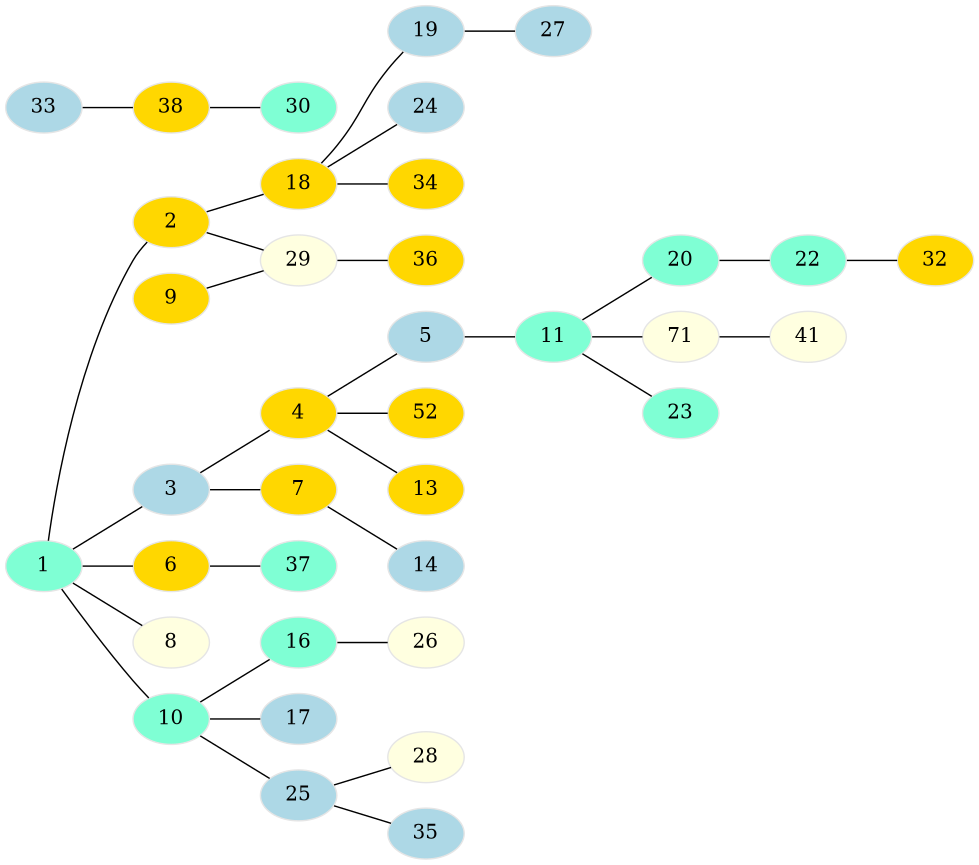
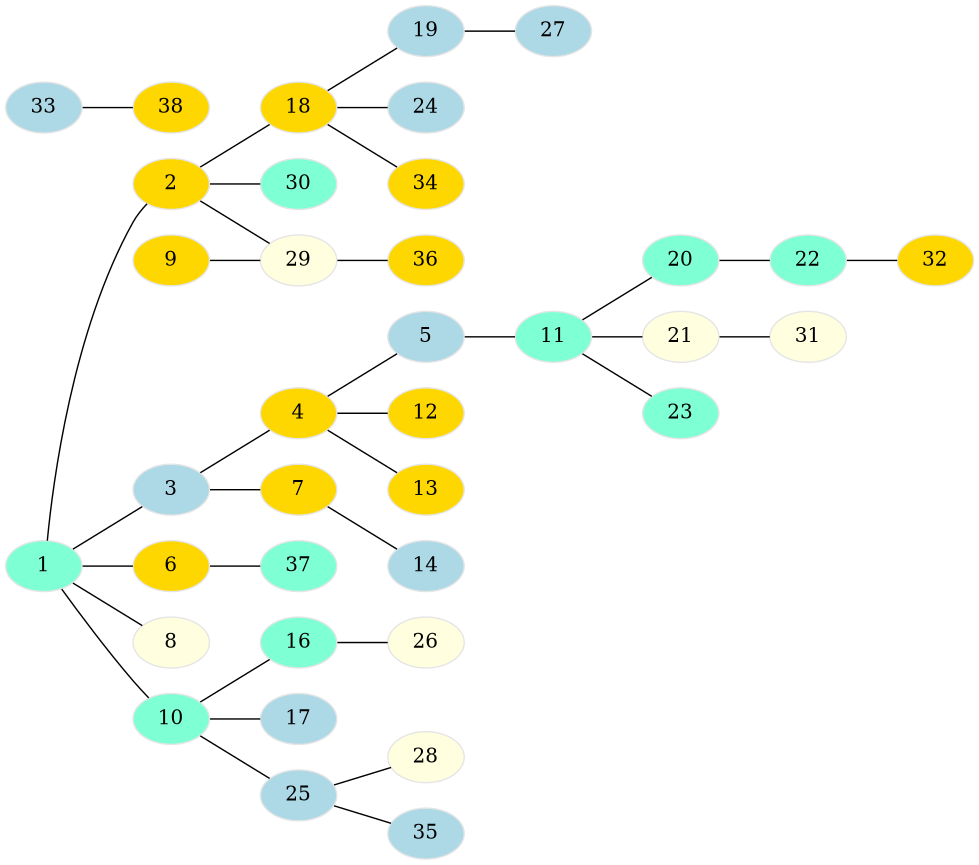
  graph {
    rankdir=LR
    node [color=gray90 fillcolor=gold style=filled]
    edge [weight=1.0]
    1 [fillcolor=aquamarine]
    2
    3 [fillcolor=lightblue]
    6
    8 [fillcolor=lightyellow]
    10 [fillcolor=aquamarine]
    18
    30 [fillcolor=aquamarine]
    29 [fillcolor=lightyellow]
    4
    7
    37 [fillcolor=aquamarine]
    16 [fillcolor=aquamarine]
    17 [fillcolor=lightblue]
    25 [fillcolor=lightblue]
    9
    19 [fillcolor=lightblue]
    24 [fillcolor=lightblue]
    34
    5 [fillcolor=lightblue]
-   12 [label=52]
+   12
    13
    14 [fillcolor=lightblue]
    11 [fillcolor=aquamarine]
    20 [fillcolor=aquamarine]
-   21 [fillcolor=lightyellow label=71]
+   21 [fillcolor=lightyellow]
    23 [fillcolor=aquamarine]
    36
    26 [fillcolor=lightyellow]
    28 [fillcolor=lightyellow]
    35 [fillcolor=lightblue]
    22 [fillcolor=aquamarine]
-   31 [fillcolor=lightyellow label=41]
+   31 [fillcolor=lightyellow]
    33 [fillcolor=lightblue]
    38
    27 [fillcolor=lightblue]
    32
    1 -- 2
    1 -- 3
    1 -- 6
    1 -- 8
    1 -- 10
    2 -- 18
-   38 -- 30
+   2 -- 30
    2 -- 29
    3 -- 4
    3 -- 7
    6 -- 37
    10 -- 16
    10 -- 17
    10 -- 25
    18 -- 19
    18 -- 24
    18 -- 34
    29 -- 36
    4 -- 5
    4 -- 12
    4 -- 13
    7 -- 14
    16 -- 26
    25 -- 28
    25 -- 35
    9 -- 29
    19 -- 27
    5 -- 11
    11 -- 20
    11 -- 21
    11 -- 23
    20 -- 22
    21 -- 31
    22 -- 32
    33 -- 38
  }
